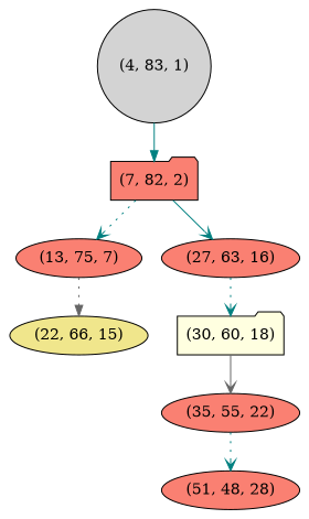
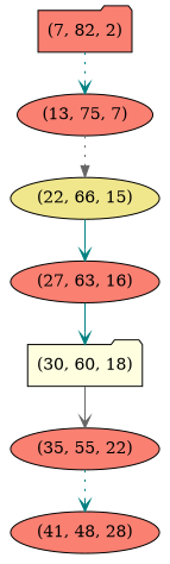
  digraph {
    node [fillcolor=salmon shape=ellipse style=filled]
    edge [arrowhead=vee color=teal style=dotted]
-   "(4, 83, 1)" [fillcolor=lightgrey shape=circle]
    "(7, 82, 2)" [shape=folder]
    "(13, 75, 7)"
    "(22, 66, 15)" [fillcolor=khaki]
    "(27, 63, 16)"
    "(30, 60, 18)" [fillcolor=lightyellow shape=folder]
    "(35, 55, 22)"
-   "(41, 48, 28)" [label="(51, 48, 28)"]
-   "(4, 83, 1)" -> "(7, 82, 2)" [arrowhead=normal style=solid]
+   "(41, 48, 28)"
    "(7, 82, 2)" -> "(13, 75, 7)"
    "(13, 75, 7)" -> "(22, 66, 15)" [arrowhead=normal color=gray40]
-   "(7, 82, 2)" -> "(27, 63, 16)" [style=solid]
-   "(27, 63, 16)" -> "(30, 60, 18)"
+   "(22, 66, 15)" -> "(27, 63, 16)" [style=solid]
+   "(27, 63, 16)" -> "(30, 60, 18)" [style=solid]
    "(30, 60, 18)" -> "(35, 55, 22)" [color=gray40 style=solid]
    "(35, 55, 22)" -> "(41, 48, 28)"
  }
